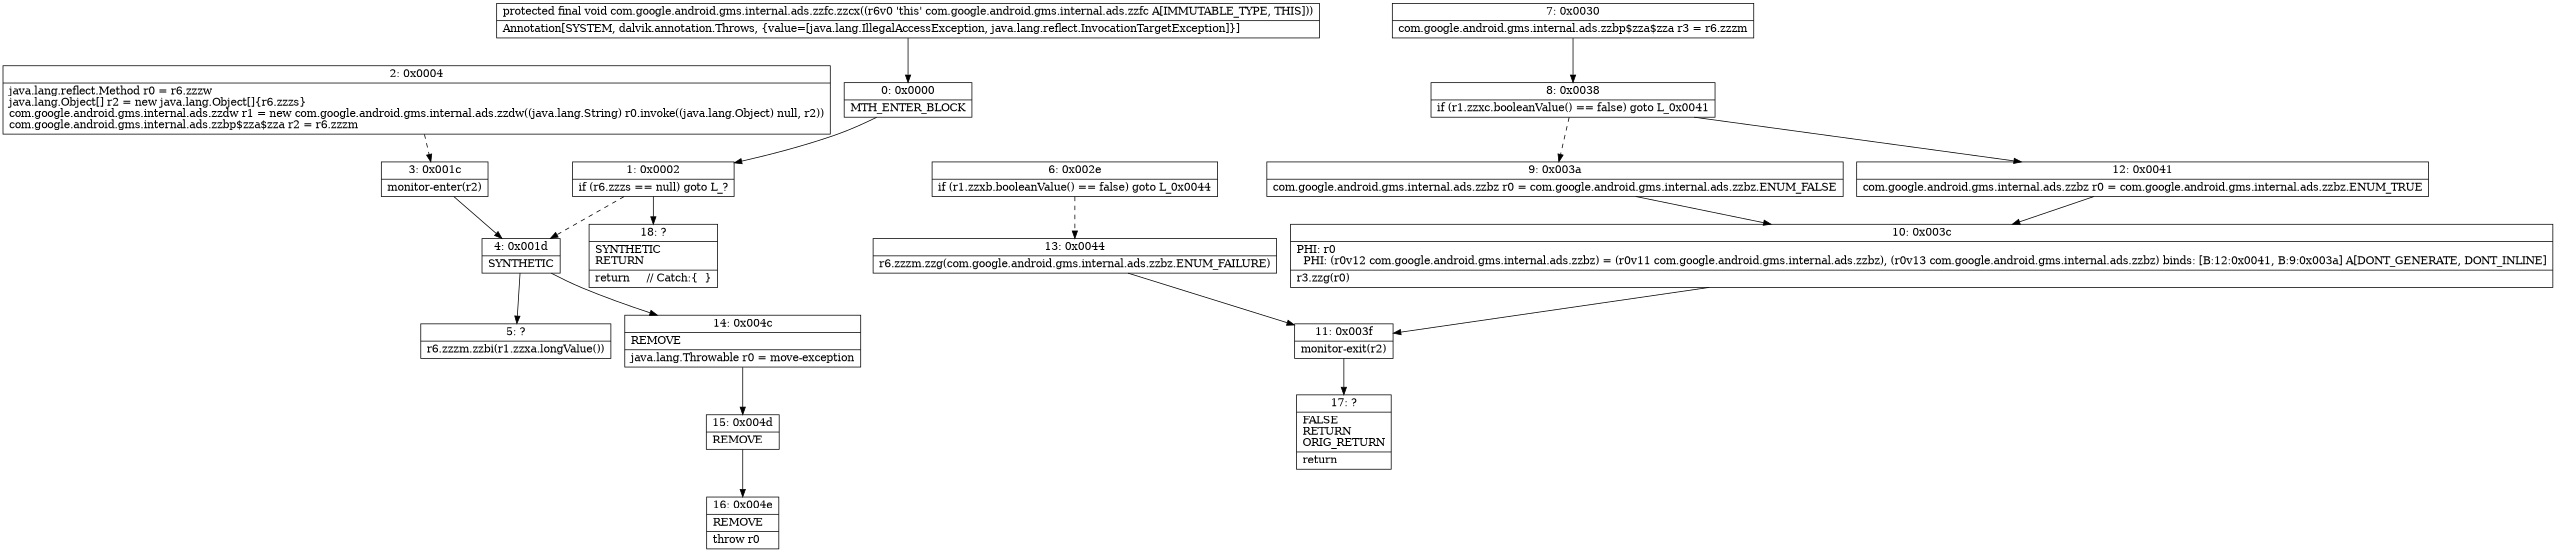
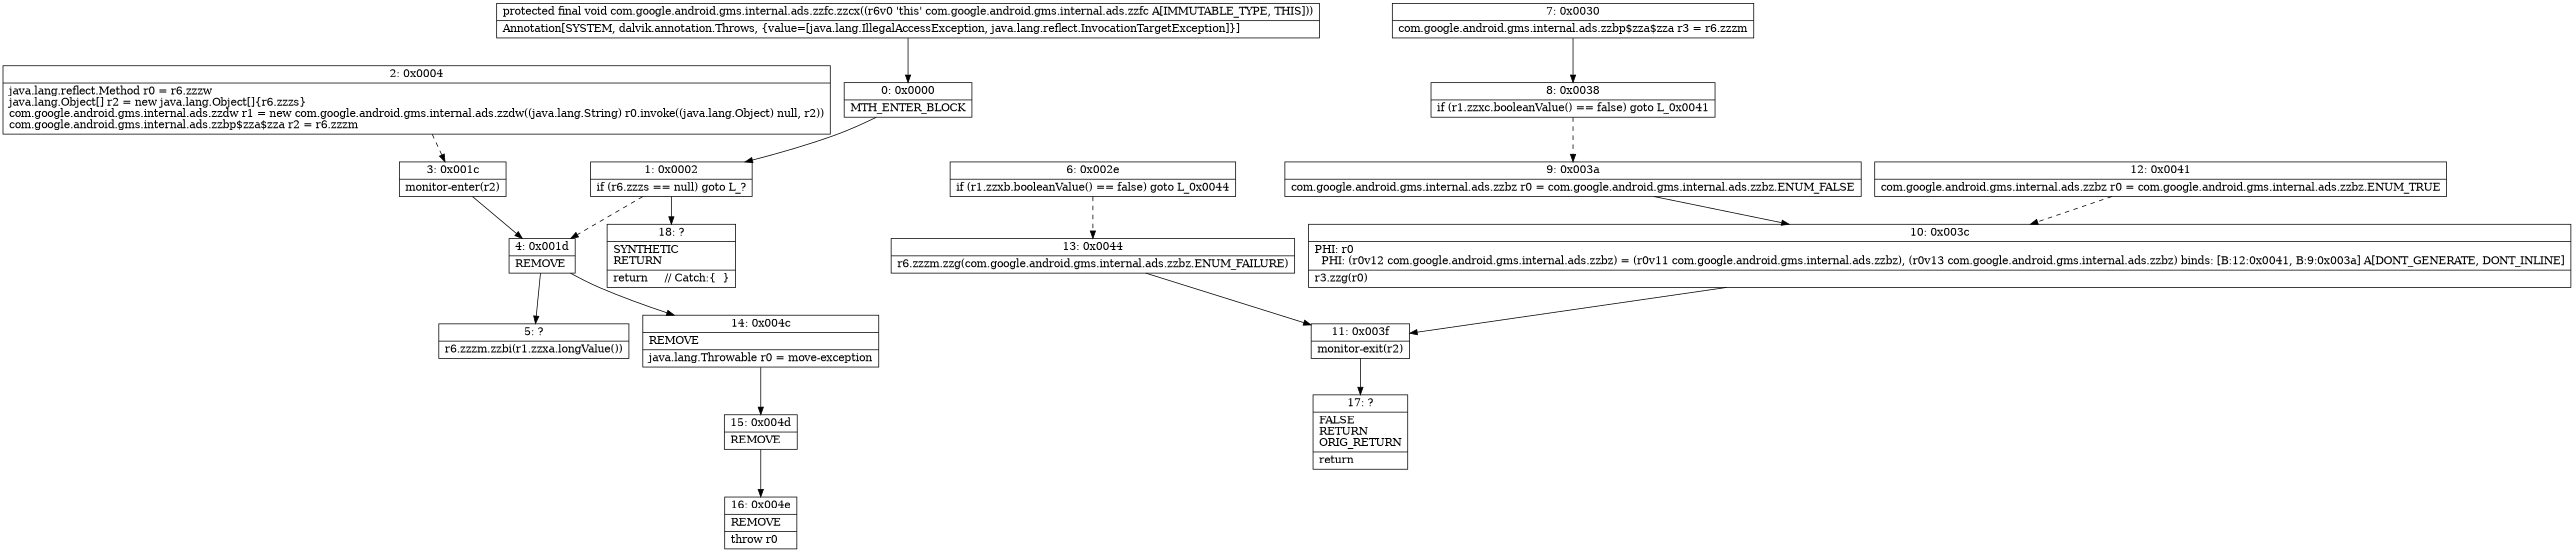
  digraph {
    node [shape=record]
    n1 [label="{0\:\ 0x0000|MTH_ENTER_BLOCK\l}"]
    n2 [label="{1\:\ 0x0002|if (r6.zzzs == null) goto L_?\l}"]
    n3 [label="{18\:\ ?|SYNTHETIC\lRETURN\l|return     \/\/ Catch:\{  \}\l}"]
-   n4 [label="{4\:\ 0x001d|SYNTHETIC\l}"]
+   n4 [label="{4\:\ 0x001d|REMOVE\l}"]
    n5 [label="{2\:\ 0x0004|java.lang.reflect.Method r0 = r6.zzzw\ljava.lang.Object[] r2 = new java.lang.Object[]\{r6.zzzs\}\lcom.google.android.gms.internal.ads.zzdw r1 = new com.google.android.gms.internal.ads.zzdw((java.lang.String) r0.invoke((java.lang.Object) null, r2))\lcom.google.android.gms.internal.ads.zzbp$zza$zza r2 = r6.zzzm\l}"]
    n6 [label="{3\:\ 0x001c|monitor\-enter(r2)\l}"]
    n7 [label="{5\:\ ?|r6.zzzm.zzbi(r1.zzxa.longValue())\l}"]
    n8 [label="{14\:\ 0x004c|REMOVE\l|java.lang.Throwable r0 = move\-exception\l}"]
    n9 [label="{15\:\ 0x004d|REMOVE\l}"]
    n10 [label="{6\:\ 0x002e|if (r1.zzxb.booleanValue() == false) goto L_0x0044\l}"]
    n11 [label="{13\:\ 0x0044|r6.zzzm.zzg(com.google.android.gms.internal.ads.zzbz.ENUM_FAILURE)\l}"]
    n12 [label="{7\:\ 0x0030|com.google.android.gms.internal.ads.zzbp$zza$zza r3 = r6.zzzm\l}"]
    n13 [label="{8\:\ 0x0038|if (r1.zzxc.booleanValue() == false) goto L_0x0041\l}"]
    n14 [label="{11\:\ 0x003f|monitor\-exit(r2)\l}"]
    n15 [label="{9\:\ 0x003a|com.google.android.gms.internal.ads.zzbz r0 = com.google.android.gms.internal.ads.zzbz.ENUM_FALSE\l}"]
    n16 [label="{12\:\ 0x0041|com.google.android.gms.internal.ads.zzbz r0 = com.google.android.gms.internal.ads.zzbz.ENUM_TRUE\l}"]
    n17 [label="{10\:\ 0x003c|PHI: r0 \l  PHI: (r0v12 com.google.android.gms.internal.ads.zzbz) = (r0v11 com.google.android.gms.internal.ads.zzbz), (r0v13 com.google.android.gms.internal.ads.zzbz) binds: [B:12:0x0041, B:9:0x003a] A[DONT_GENERATE, DONT_INLINE]\l|r3.zzg(r0)\l}"]
    n18 [label="{17\:\ ?|FALSE\lRETURN\lORIG_RETURN\l|return\l}"]
    n19 [label="{16\:\ 0x004e|REMOVE\l|throw r0\l}"]
    n20 [label="{protected final void com.google.android.gms.internal.ads.zzfc.zzcx((r6v0 'this' com.google.android.gms.internal.ads.zzfc A[IMMUTABLE_TYPE, THIS]))  | Annotation[SYSTEM, dalvik.annotation.Throws, \{value=[java.lang.IllegalAccessException, java.lang.reflect.InvocationTargetException]\}]\l}"]
    n1 -> n2
    n2 -> n3
    n2 -> n4 [style=dashed]
    n4 -> n7
    n4 -> n8
    n5 -> n6 [style=dashed]
    n6 -> n4
    n8 -> n9
    n9 -> n19
    n10 -> n11 [style=dashed]
    n11 -> n14
    n12 -> n13
    n13 -> n15 [style=dashed]
-   n13 -> n16
    n14 -> n18
    n15 -> n17
-   n16 -> n17
+   n16 -> n17 [style=dashed]
    n17 -> n14
    n20 -> n1
  }
